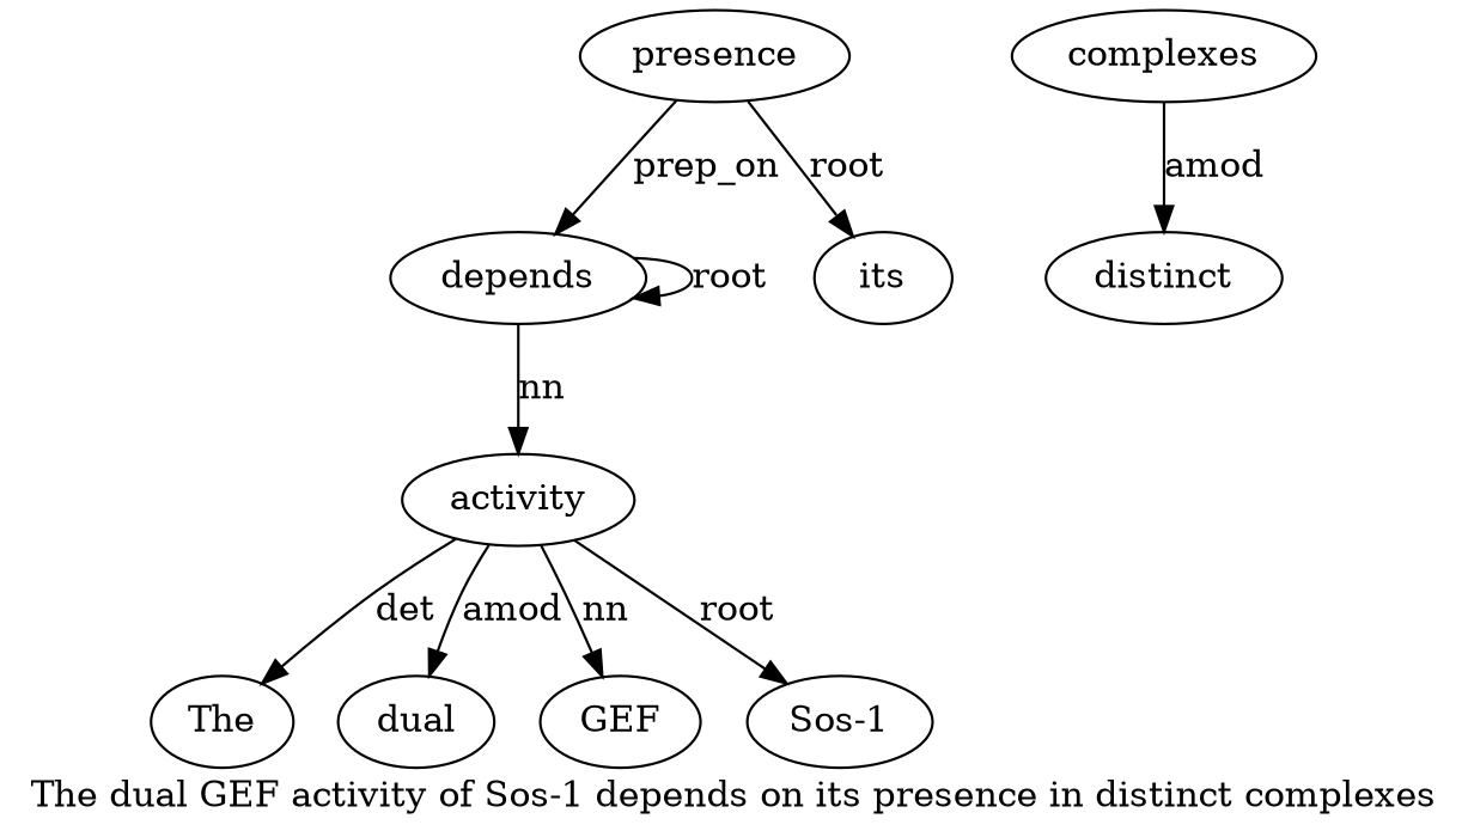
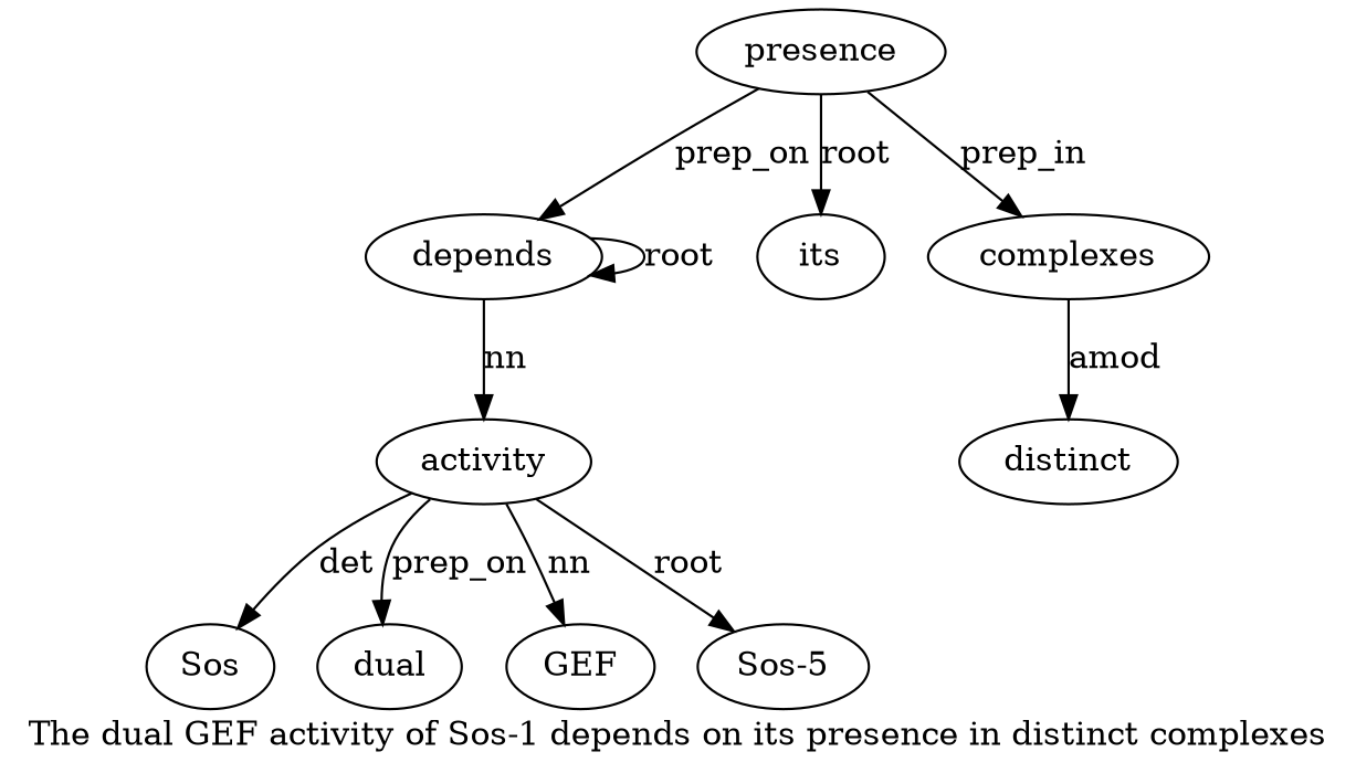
  digraph {
    label="The dual GEF activity of Sos-1 depends on its presence in distinct complexes"
    node [fillcolor=white style=filled]
    n1 [label=activity]
-   n2 [label=The]
+   n2 [label=Sos]
    n3 [label=dual]
    n4 [label=GEF]
-   n5 [label="Sos-1"]
+   n5 [label="Sos-5"]
    n6 [label=depends]
    n7 [label=presence]
    n8 [label=its]
    n9 [label=complexes]
    n10 [label=distinct]
    n1 -> n2 [label=det]
-   n1 -> n3 [label=amod]
+   n1 -> n3 [label=prep_on]
    n1 -> n4 [label=nn]
    n1 -> n5 [label=root]
    n6 -> n1 [label=nn]
    n6 -> n6 [label=root]
    n7 -> n6 [label=prep_on]
    n7 -> n8 [label=root]
+   n7 -> n9 [label=prep_in]
    n9 -> n10 [label=amod]
  }
